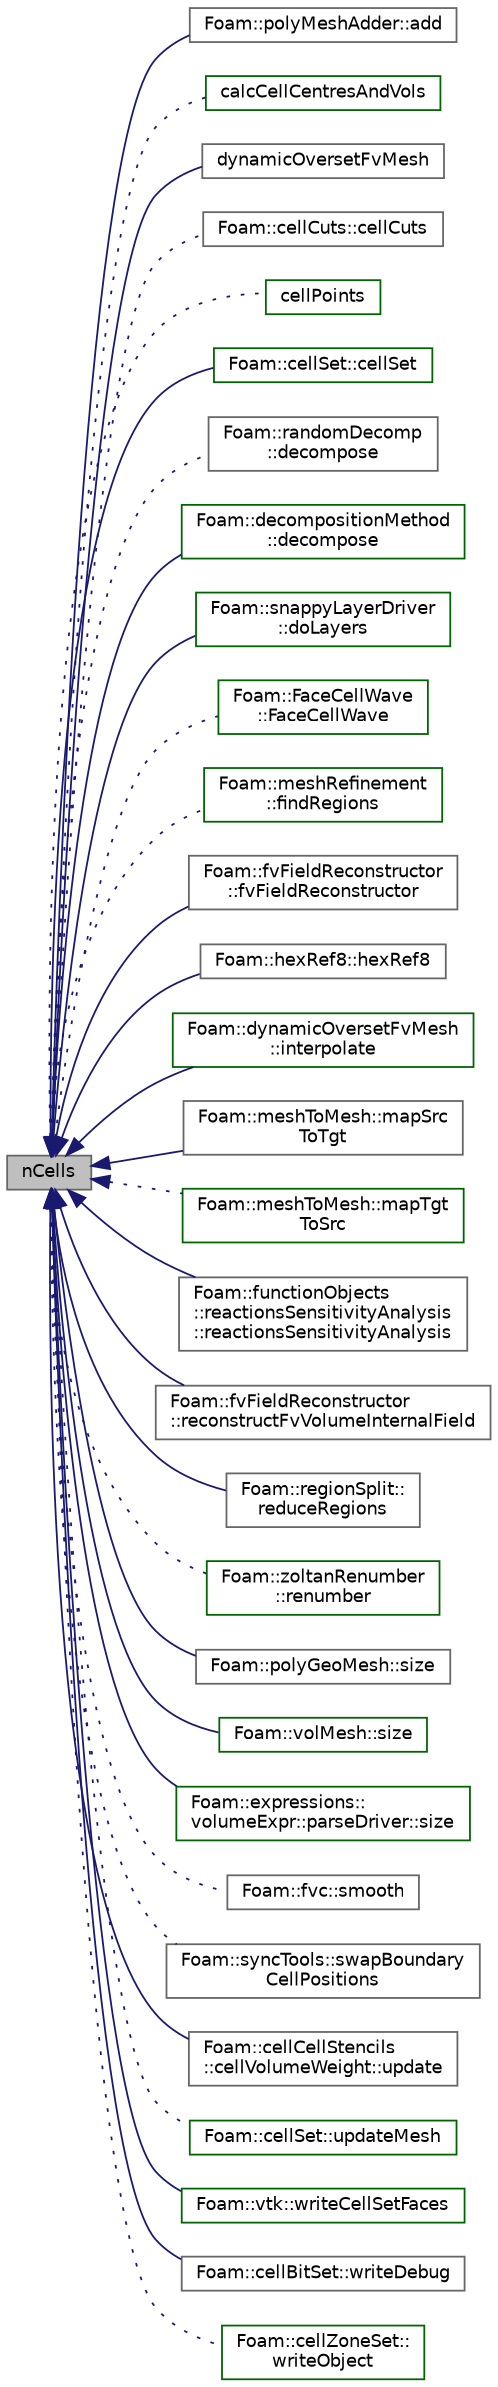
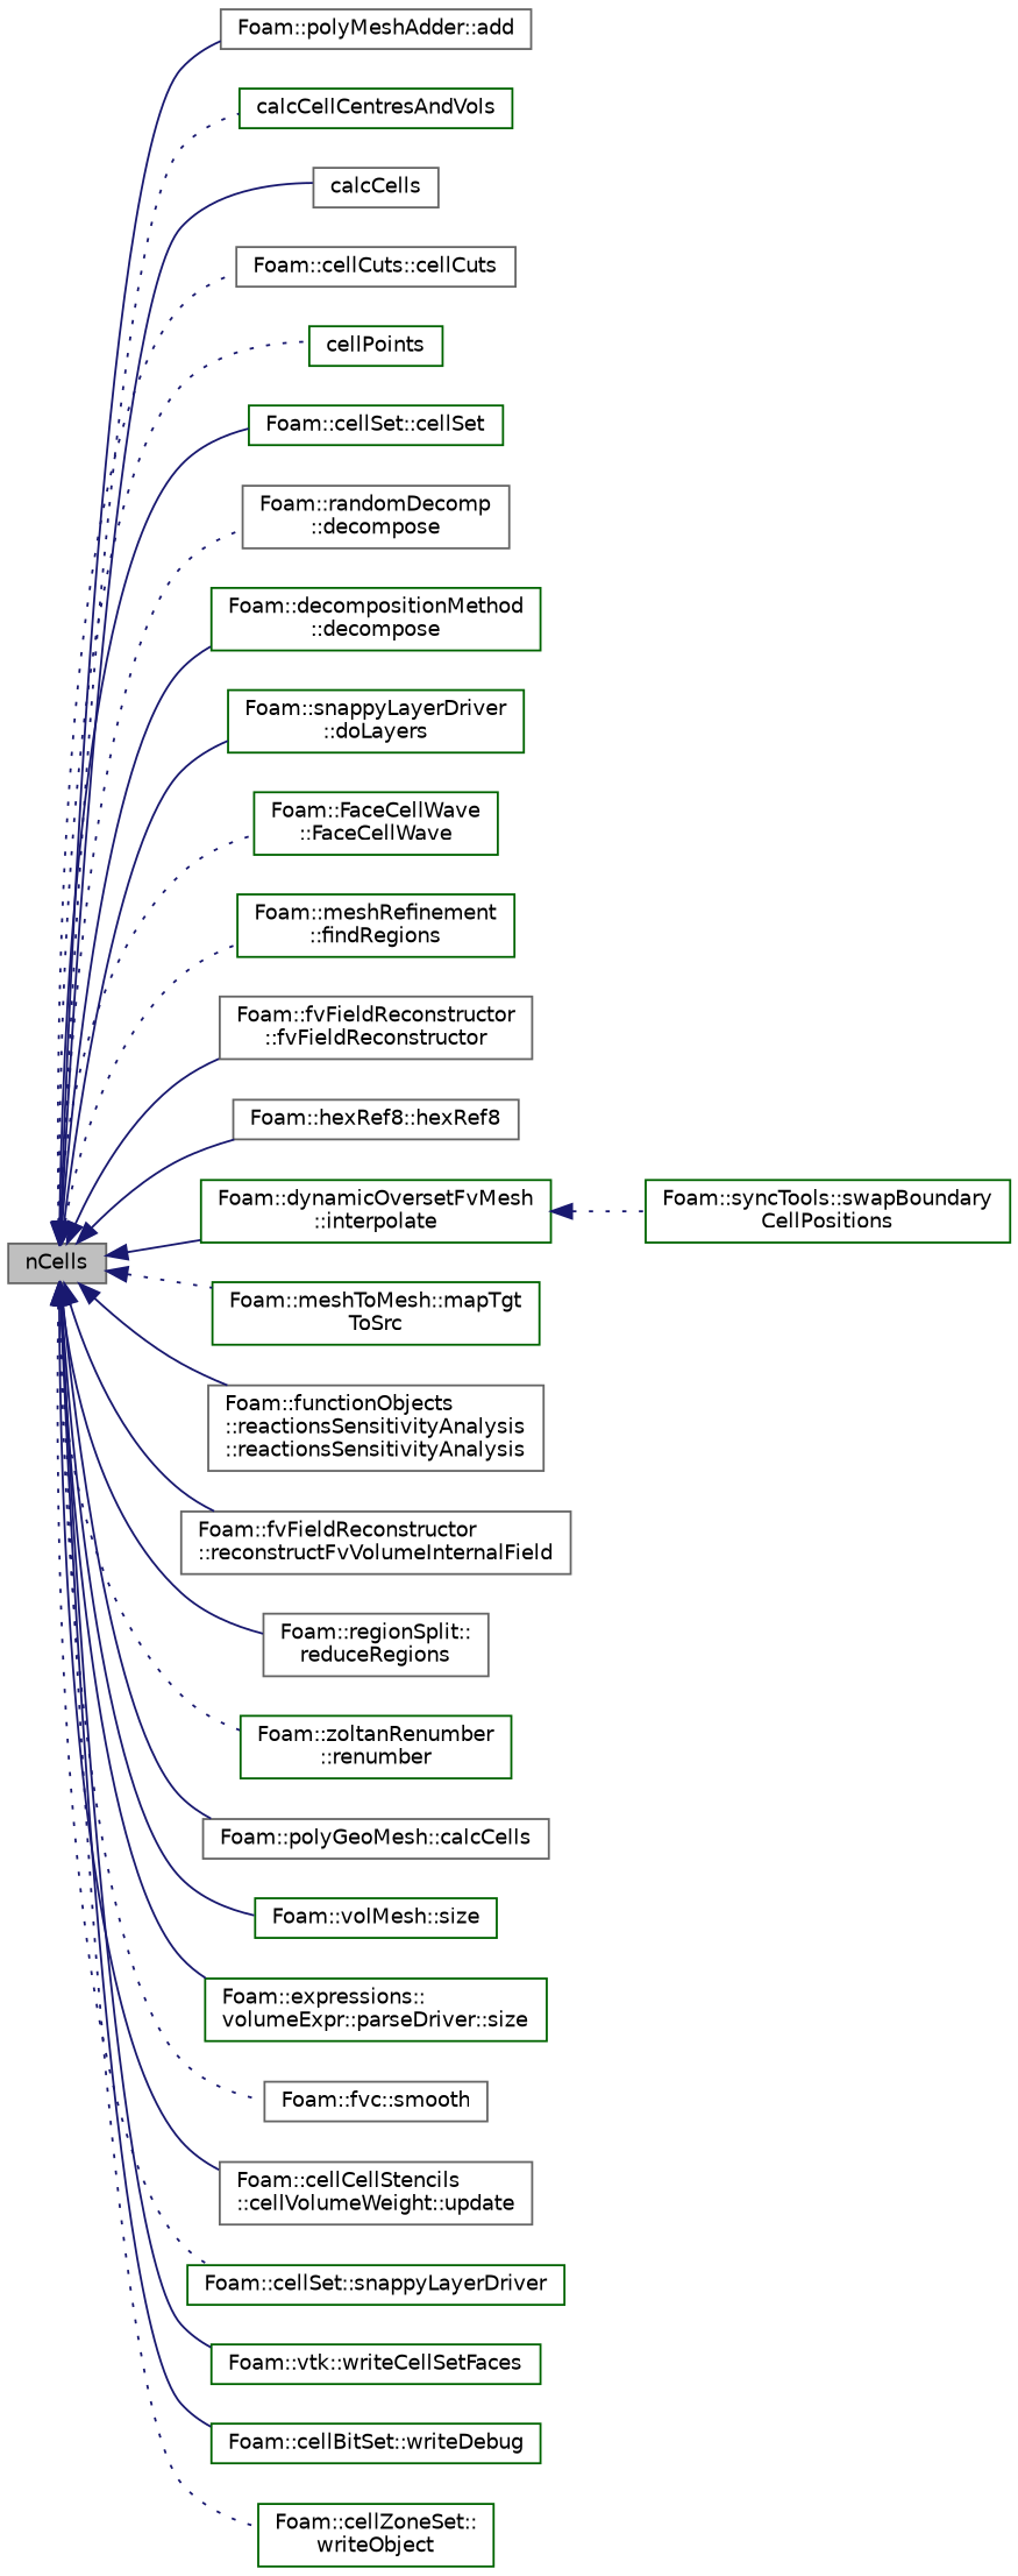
  digraph {
    rankdir=LR
    node [color=darkgreen fontname=Helvetica fontsize=10 shape=record]
    edge [color=midnightblue dir=back fontname=Helvetica fontsize=10 labelfontname=Helvetica labelfontsize=10 style=solid]
    n1 [color=gray40 fillcolor=grey75 fontcolor=black height=0.2 label=nCells style=filled width=0.4]
    n2 [color=gray40 height=0.2 label="Foam::polyMeshAdder::add" width=0.4]
    n3 [height=0.2 label=calcCellCentresAndVols width=0.4]
-   n4 [color=gray40 height=0.2 label=dynamicOversetFvMesh width=0.4]
+   n4 [color=gray40 height=0.2 label=calcCells width=0.4]
    n5 [color=gray40 height=0.2 label="Foam::cellCuts::cellCuts" width=0.4]
    n6 [height=0.2 label=cellPoints width=0.4]
    n7 [height=0.2 label="Foam::cellSet::cellSet" width=0.4]
    n8 [color=gray40 height=0.2 label="Foam::randomDecomp\l::decompose" width=0.4]
    n9 [height=0.2 label="Foam::decompositionMethod\l::decompose" width=0.4]
    n10 [height=0.2 label="Foam::snappyLayerDriver\l::doLayers" width=0.4]
    n11 [height=0.2 label="Foam::FaceCellWave\l::FaceCellWave" width=0.4]
    n12 [height=0.2 label="Foam::meshRefinement\l::findRegions" width=0.4]
    n13 [color=gray40 height=0.2 label="Foam::fvFieldReconstructor\l::fvFieldReconstructor" width=0.4]
    n14 [color=gray40 height=0.2 label="Foam::hexRef8::hexRef8" width=0.4]
    n15 [height=0.2 label="Foam::dynamicOversetFvMesh\l::interpolate" width=0.4]
-   n16 [color=gray40 height=0.2 label="Foam::meshToMesh::mapSrc\lToTgt" width=0.4]
    n17 [height=0.2 label="Foam::meshToMesh::mapTgt\lToSrc" width=0.4]
    n18 [color=gray40 height=0.2 label="Foam::functionObjects\l::reactionsSensitivityAnalysis\l::reactionsSensitivityAnalysis" width=0.4]
    n19 [color=gray40 height=0.2 label="Foam::fvFieldReconstructor\l::reconstructFvVolumeInternalField" width=0.4]
    n20 [color=gray40 height=0.2 label="Foam::regionSplit::\lreduceRegions" width=0.4]
    n21 [height=0.2 label="Foam::zoltanRenumber\l::renumber" width=0.4]
-   n22 [color=gray40 height=0.2 label="Foam::polyGeoMesh::size" width=0.4]
+   n22 [color=gray40 height=0.2 label="Foam::polyGeoMesh::calcCells" width=0.4]
    n23 [height=0.2 label="Foam::volMesh::size" width=0.4]
    n24 [height=0.2 label="Foam::expressions::\lvolumeExpr::parseDriver::size" width=0.4]
    n25 [color=gray40 height=0.2 label="Foam::fvc::smooth" width=0.4]
-   n26 [color=gray40 height=0.2 label="Foam::syncTools::swapBoundary\lCellPositions" width=0.4]
+   n26 [height=0.2 label="Foam::syncTools::swapBoundary\lCellPositions" width=0.4]
    n27 [color=gray40 height=0.2 label="Foam::cellCellStencils\l::cellVolumeWeight::update" width=0.4]
-   n28 [height=0.2 label="Foam::cellSet::updateMesh" width=0.4]
+   n28 [height=0.2 label="Foam::cellSet::snappyLayerDriver" width=0.4]
    n29 [height=0.2 label="Foam::vtk::writeCellSetFaces" width=0.4]
-   n30 [color=gray40 height=0.2 label="Foam::cellBitSet::writeDebug" width=0.4]
+   n30 [height=0.2 label="Foam::cellBitSet::writeDebug" width=0.4]
    n31 [height=0.2 label="Foam::cellZoneSet::\lwriteObject" width=0.4]
    n1 -> n2
    n1 -> n3 [style=dotted]
    n1 -> n4
    n1 -> n5 [style=dotted]
    n1 -> n6 [style=dotted]
    n1 -> n7
    n1 -> n8 [style=dotted]
    n1 -> n9
    n1 -> n10
    n1 -> n11 [style=dotted]
    n1 -> n12 [style=dotted]
    n1 -> n13
    n1 -> n14
    n1 -> n15
-   n1 -> n16
    n1 -> n17 [style=dotted]
    n1 -> n18
    n1 -> n19
    n1 -> n20
    n1 -> n21 [style=dotted]
    n1 -> n22
    n1 -> n23
    n1 -> n24
    n1 -> n25 [style=dotted]
-   n1 -> n26 [style=dotted]
+   n15 -> n26 [style=dotted]
    n1 -> n27
    n1 -> n28 [style=dotted]
    n1 -> n29
    n1 -> n30
    n1 -> n31 [style=dotted]
  }
